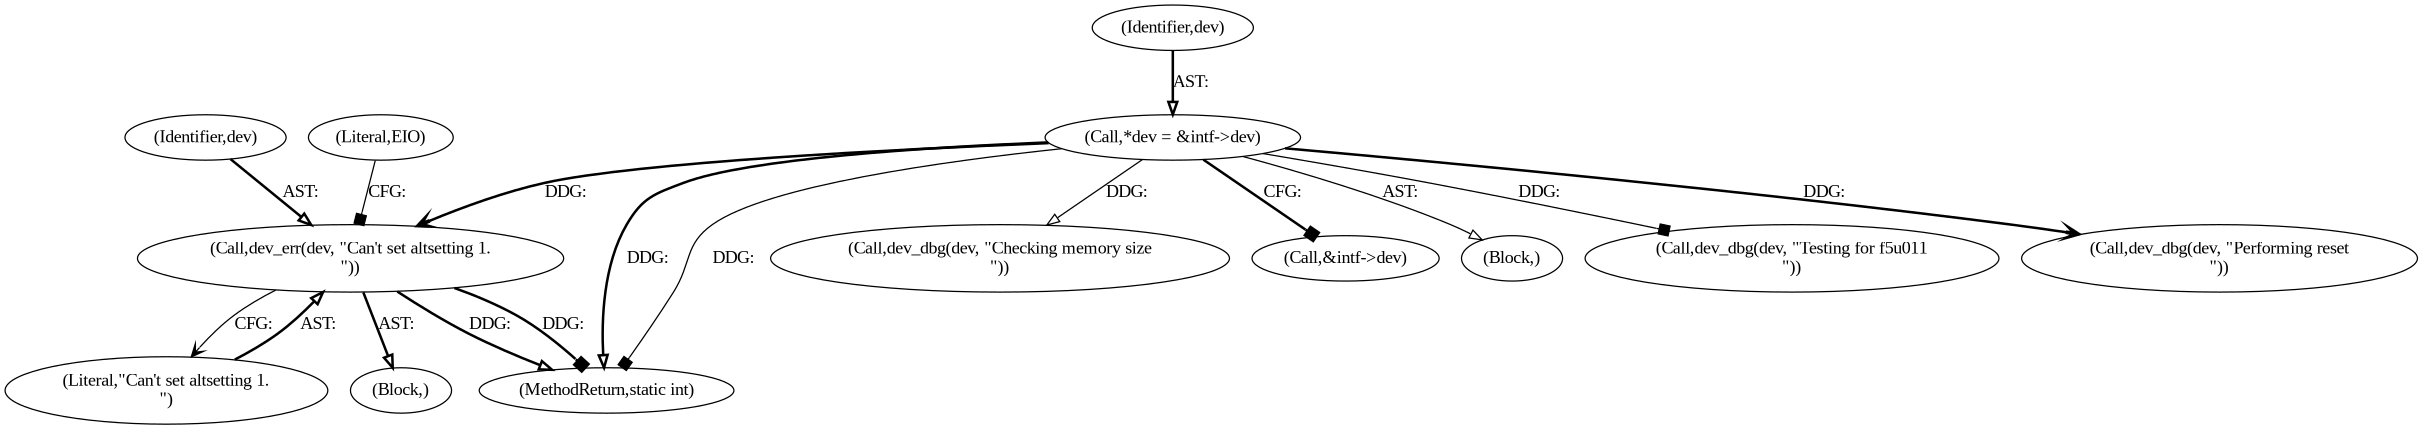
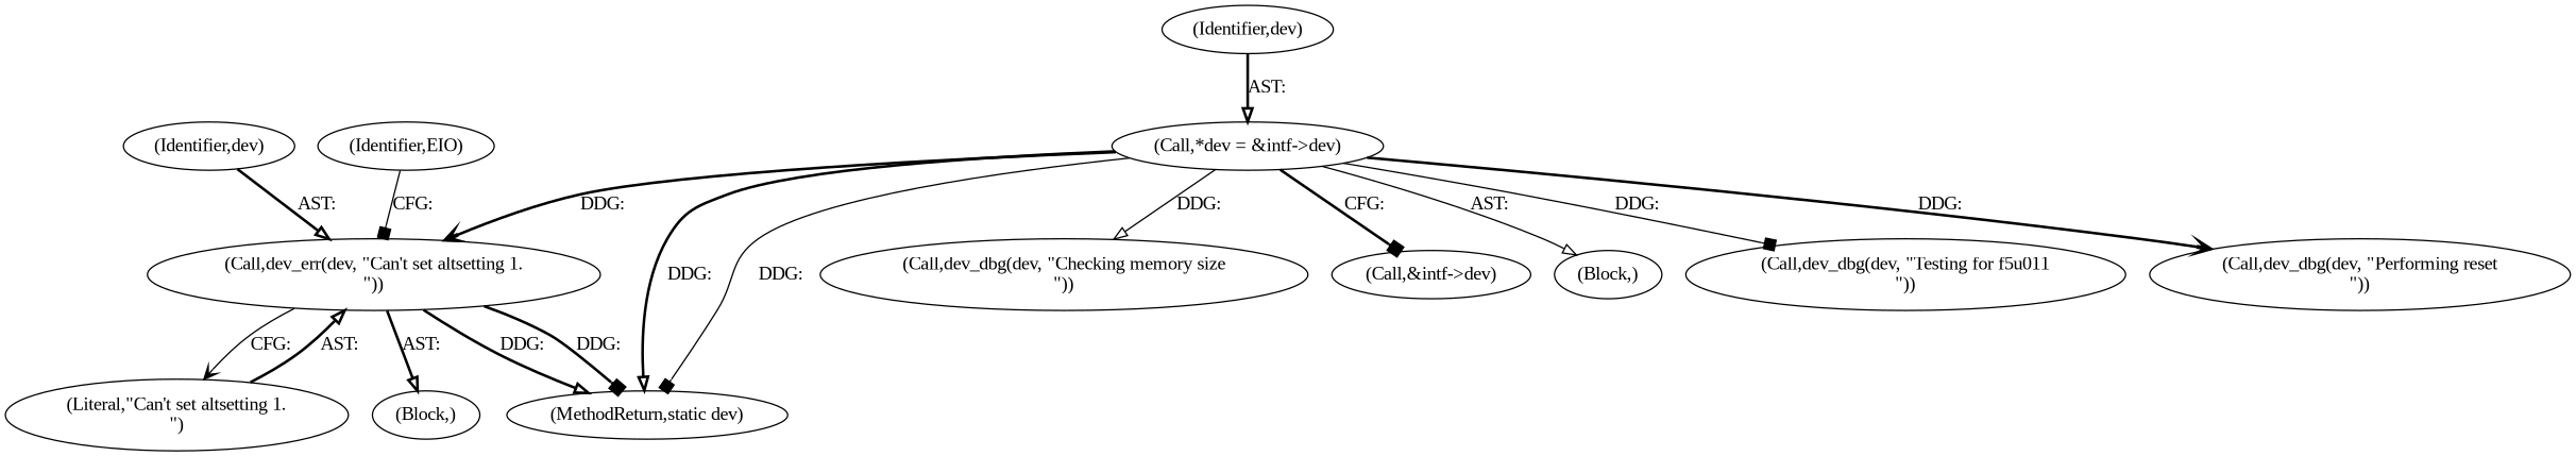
  digraph {
    fontname="Liberation Serif"
    node [fontname="Liberation Serif"]
    edge [arrowhead=onormal fontname="Liberation Serif" style=bold]
    n1 [label="(Call,dev_err(dev, \"Can't set altsetting 1.\n\"))"]
    n2 [label="(Literal,\"Can't set altsetting 1.\n\")"]
    n3 [label="(Block,)"]
-   n4 [label="(MethodReturn,static int)"]
+   n4 [label="(MethodReturn,static dev)"]
    n5 [label="(Call,*dev = &intf->dev)"]
    n6 [label="(Call,dev_dbg(dev, \"Checking memory size\n\"))"]
    n7 [label="(Call,&intf->dev)"]
    n8 [label="(Block,)"]
    n9 [label="(Call,dev_dbg(dev, \"Testing for f5u011\n\"))"]
    n10 [label="(Call,dev_dbg(dev, \"Performing reset\n\"))"]
    n11 [label="(Identifier,dev)"]
-   n12 [label="(Literal,EIO)"]
+   n12 [label="(Identifier,EIO)"]
    n13 [label="(Identifier,dev)"]
    n1 -> n2 [arrowhead=vee label="CFG: " style=solid]
    n1 -> n3 [label="AST: "]
    n1 -> n4 [label="DDG: "]
    n1 -> n4 [arrowhead=box label="DDG: "]
    n2 -> n1 [label="AST: "]
    n5 -> n1 [arrowhead=vee label="DDG: "]
    n5 -> n4 [label="DDG: "]
    n5 -> n4 [arrowhead=box label="DDG: " style=solid]
    n5 -> n6 [label="DDG: " style=solid]
    n5 -> n7 [arrowhead=box label="CFG: "]
    n5 -> n8 [label="AST: " style=solid]
    n5 -> n9 [arrowhead=box label="DDG: " style=solid]
    n5 -> n10 [arrowhead=vee label="DDG: "]
    n11 -> n1 [label="AST: "]
    n12 -> n1 [arrowhead=box label="CFG: " style=solid]
    n13 -> n5 [label="AST: "]
  }
